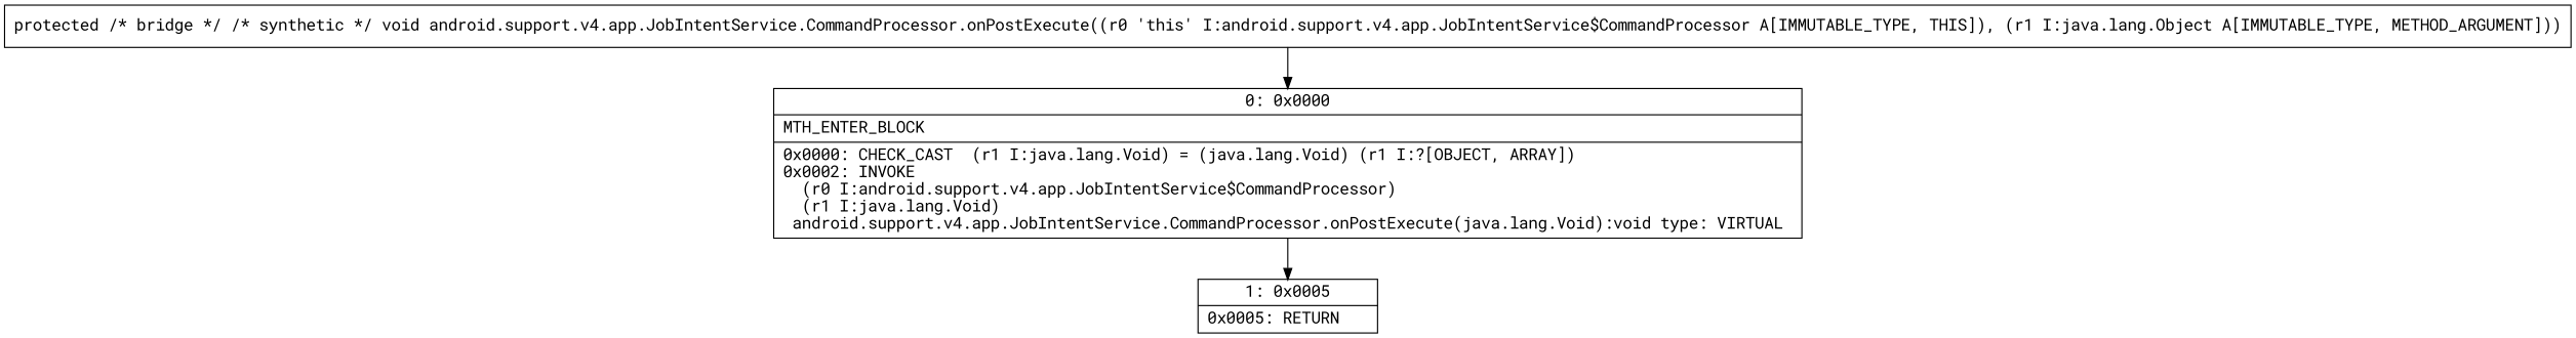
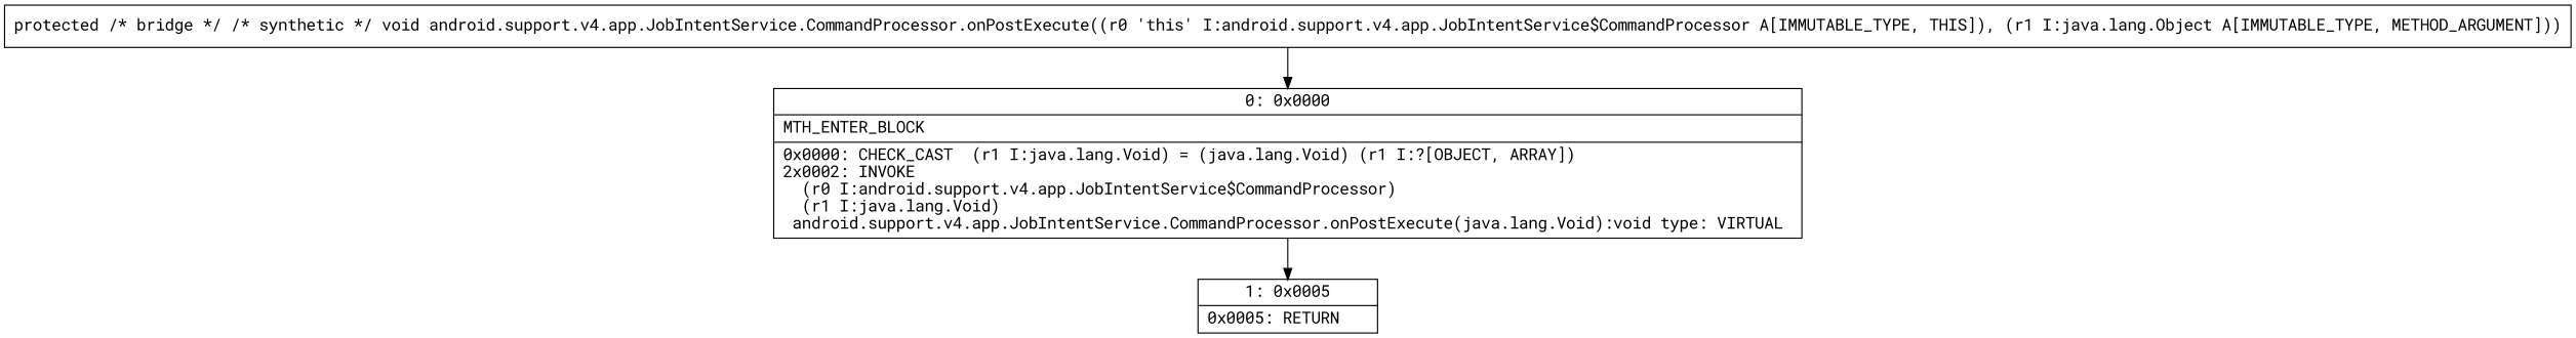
  digraph {
    fontname="Roboto Mono"
    node [shape=record fontname="Roboto Mono"]
    edge [color=black style=solid fontname="Roboto Mono"]
-   n1 [label="{0\:\ 0x0000|MTH_ENTER_BLOCK\l|0x0000: CHECK_CAST  (r1 I:java.lang.Void) = (java.lang.Void) (r1 I:?[OBJECT, ARRAY]) \l0x0002: INVOKE  \l  (r0 I:android.support.v4.app.JobIntentService$CommandProcessor)\l  (r1 I:java.lang.Void)\l android.support.v4.app.JobIntentService.CommandProcessor.onPostExecute(java.lang.Void):void type: VIRTUAL \l}"]
+   n1 [label="{0\:\ 0x0000|MTH_ENTER_BLOCK\l|0x0000: CHECK_CAST  (r1 I:java.lang.Void) = (java.lang.Void) (r1 I:?[OBJECT, ARRAY]) \l2x0002: INVOKE  \l  (r0 I:android.support.v4.app.JobIntentService$CommandProcessor)\l  (r1 I:java.lang.Void)\l android.support.v4.app.JobIntentService.CommandProcessor.onPostExecute(java.lang.Void):void type: VIRTUAL \l}"]
    n2 [label="{1\:\ 0x0005|0x0005: RETURN   \l}"]
    n3 [label="{protected \/* bridge *\/ \/* synthetic *\/ void android.support.v4.app.JobIntentService.CommandProcessor.onPostExecute((r0 'this' I:android.support.v4.app.JobIntentService$CommandProcessor A[IMMUTABLE_TYPE, THIS]), (r1 I:java.lang.Object A[IMMUTABLE_TYPE, METHOD_ARGUMENT])) }"]
    n1 -> n2
    n3 -> n1
  }
